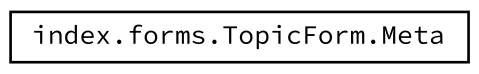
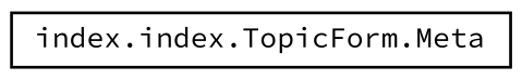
  digraph {
    rankdir=TB
    fontname="Source Code Pro"
-   n1 [color=black fillcolor=white fontname="Source Code Pro" fontsize=10 height=0.2 label="index.forms.TopicForm.Meta" shape=record style=filled width=0.4]
+   n1 [color=black fillcolor=white fontname="Source Code Pro" fontsize=10 height=0.2 label="index.index.TopicForm.Meta" shape=record style=filled width=0.4]
  }
